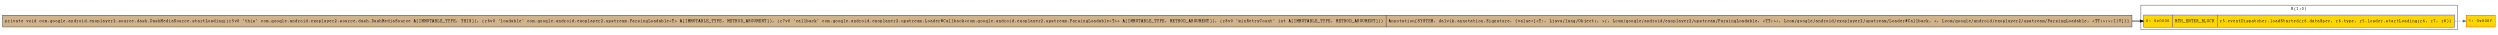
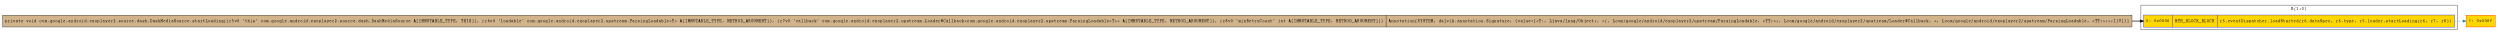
  digraph {
    rankdir=LR
    fontname="Courier Prime"
    node [shape=record style=filled fillcolor=gold fontname="Courier Prime"]
    edge [fontname="Courier Prime"]
-   n1 [color=blue label="{0\:\ 0x0000|MTH_ENTER_BLOCK\l|r5.eventDispatcher.loadStarted(r6.dataSpec, r6.type, r5.loader.startLoading(r6, r7, r8))\l}"]
+   n1 [color=blue label="{0\:\ 0x0000|MTH_BLOCK_BLOCK\l|r5.eventDispatcher.loadStarted(r6.dataSpec, r6.type, r5.loader.startLoading(r6, r7, r8))\l}"]
    n2 [color=red label="{1\:\ 0x000f}"]
    n3 [label="{private void com.google.android.exoplayer2.source.dash.DashMediaSource.startLoading((r5v0 'this' com.google.android.exoplayer2.source.dash.DashMediaSource A[IMMUTABLE_TYPE, THIS]), (r6v0 'loadable' com.google.android.exoplayer2.upstream.ParsingLoadable\<T\> A[IMMUTABLE_TYPE, METHOD_ARGUMENT]), (r7v0 'callback' com.google.android.exoplayer2.upstream.Loader$Callback\<com.google.android.exoplayer2.upstream.ParsingLoadable\<T\>\> A[IMMUTABLE_TYPE, METHOD_ARGUMENT]), (r8v0 'minRetryCount' int A[IMMUTABLE_TYPE, METHOD_ARGUMENT]))  | Annotation[SYSTEM, dalvik.annotation.Signature, \{value=[\<T:, Ljava\/lang\/Object;, \>(, Lcom\/google\/android\/exoplayer2\/upstream\/ParsingLoadable, \<TT;\>;, Lcom\/google\/android\/exoplayer2\/upstream\/Loader$Callback, \<, Lcom\/google\/android\/exoplayer2\/upstream\/ParsingLoadable, \<TT;\>;\>;I)V]\}]\l}" fillcolor=tan]
    subgraph cluster_1 {
      label="R(1:0)"
      n1
    }
    n1 -> n2 [color=teal style=dashed]
    n3 -> n1 [color=black style=bold]
  }
